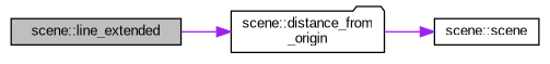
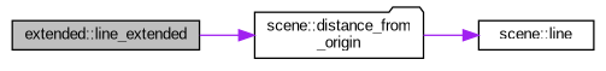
  digraph {
    fontname="Liberation Sans"
    rankdir=LR
    node [color=black fillcolor=white fontname="Liberation Sans" fontsize=10 shape=box style=filled]
    edge [color=purple fontname="Liberation Sans" fontsize=10 labelfontname=Helvetica labelfontsize=10 style=solid]
-   n1 [fillcolor=grey75 fontcolor=black height=0.2 label="scene::line_extended" width=0.4]
+   n1 [fillcolor=grey75 fontcolor=black height=0.2 label="extended::line_extended" width=0.4]
    n2 [height=0.2 label="scene::distance_from\l_origin" shape=folder width=0.4]
-   n3 [height=0.2 label="scene::scene" width=0.4]
+   n3 [height=0.2 label="scene::line" width=0.4]
    n1 -> n2
    n2 -> n3
  }
